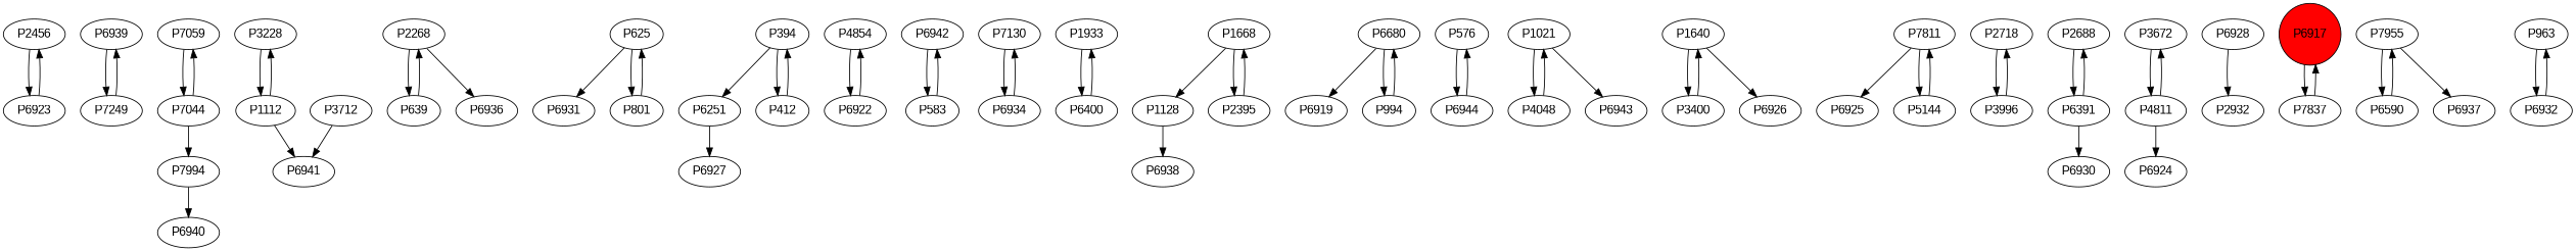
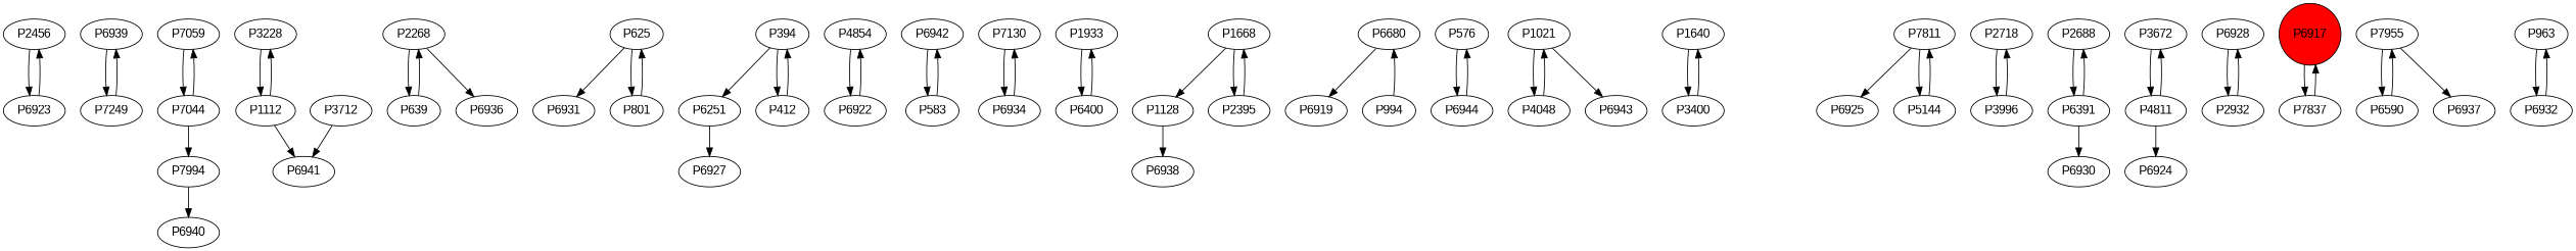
  digraph {
    fontname="Liberation Sans"
    node [fontname="Liberation Sans"]
    edge [fontname="Liberation Sans"]
    P2456
    P6923
    P6939
    P7249
    P7059
    P7044
    P7994
    P6940
    P3228
    P1112
    P6941
    P3712
    P2268
    P639
    P6936
    P625
    P6931
    P801
    P394
    P6251
    P412
    P6927
    P4854
    P6922
    P6942
    P583
    P7130
    P6934
    n29 [label=P1933]
    P6400
    P1668
    P1128
    P2395
    P6938
    P6680
    P6919
    P994
    P576
    P6944
    P1021
    P4048
    P6943
    P1640
    P3400
-   P6926
    P7811
    P6925
    P5144
    P2718
    P3996
    P2688
    P6391
    P6930
    P3672
    P4811
    P6924
    P6928
    P2932
    P6917 [fillcolor=red shape=circle style=filled]
    P7837
    P7955
    P6590
    P6937
    P963
    P6932
    P2456 -> P6923
    P6923 -> P2456
    P6939 -> P7249
    P7249 -> P6939
    P7059 -> P7044
    P7044 -> P7059
    P7044 -> P7994
    P7994 -> P6940
    P3228 -> P1112
    P1112 -> P3228
    P1112 -> P6941
    P3712 -> P6941
    P2268 -> P639
    P2268 -> P6936
    P639 -> P2268
    P625 -> P6931
    P625 -> P801
    P801 -> P625
    P394 -> P6251
    P394 -> P412
    P6251 -> P6927
    P412 -> P394
    P4854 -> P6922
    P6922 -> P4854
    P6942 -> P583
    P583 -> P6942
    P7130 -> P6934
    P6934 -> P7130
    n29 -> P6400
    P6400 -> n29
    P1668 -> P1128
    P1668 -> P2395
    P1128 -> P6938
    P2395 -> P1668
    P6680 -> P6919
-   P6680 -> P994
    P994 -> P6680
    P576 -> P6944
    P6944 -> P576
    P1021 -> P4048
    P1021 -> P6943
    P4048 -> P1021
    P1640 -> P3400
-   P1640 -> P6926
    P3400 -> P1640
    P7811 -> P6925
    P7811 -> P5144
    P5144 -> P7811
    P2718 -> P3996
    P3996 -> P2718
    P2688 -> P6391
    P6391 -> P2688
    P6391 -> P6930
    P3672 -> P4811
    P4811 -> P3672
    P4811 -> P6924
    P6928 -> P2932
+   P2932 -> P6928
    P6917 -> P7837
    P7837 -> P6917
    P7955 -> P6590
    P7955 -> P6937
    P6590 -> P7955
    P963 -> P6932
    P6932 -> P963
  }
